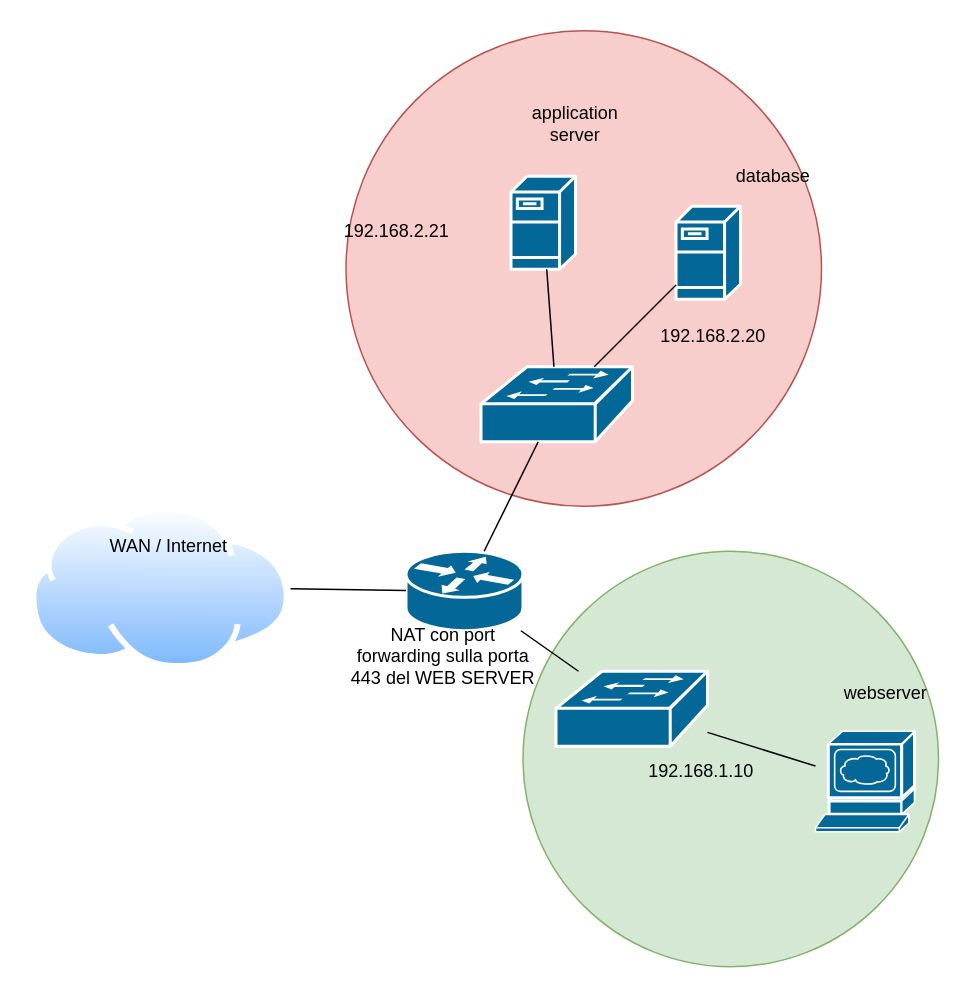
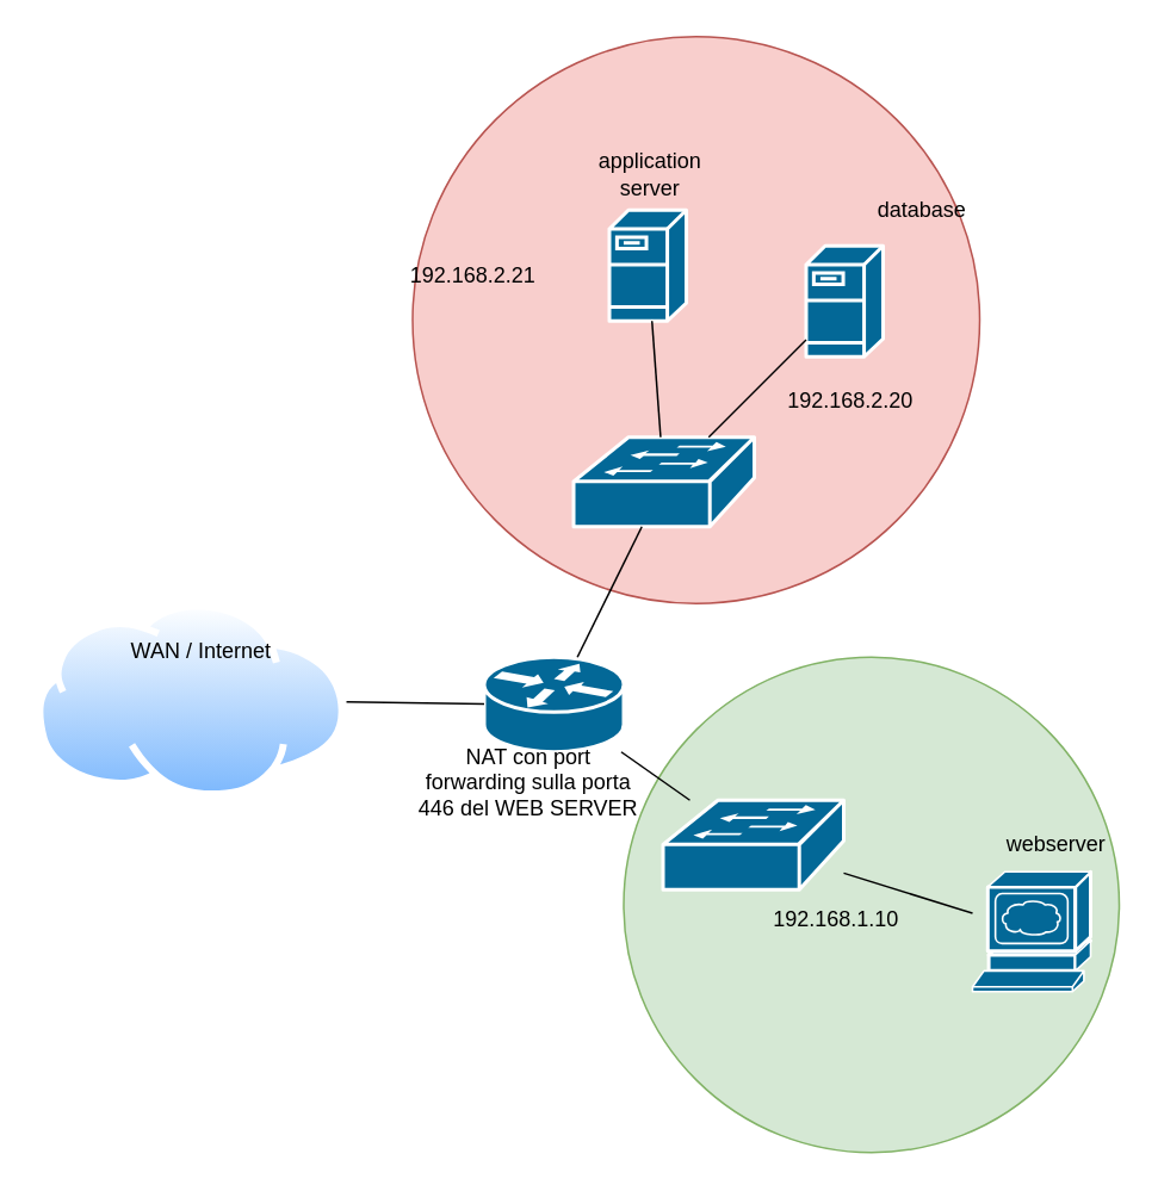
  <mxCell id="0" />
  <mxCell id="1" parent="0" />
  <mxCell id="2" value="" style="ellipse;whiteSpace=wrap;html=1;aspect=fixed;shadow=0;fillOpacity=100;fillColor=#f8cecc;strokeColor=#b85450;" vertex="1" parent="1"><mxGeometry x="230" y="20" width="317" height="317" as="geometry" /></mxCell>
  <mxCell id="3" value="" style="ellipse;whiteSpace=wrap;html=1;aspect=fixed;shadow=0;fillOpacity=100;fillColor=#d5e8d4;strokeColor=#82b366;" vertex="1" parent="1"><mxGeometry x="348" y="367" width="277" height="277" as="geometry" /></mxCell>
  <mxCell id="4" value="" style="shape=mxgraph.cisco.routers.router;html=1;pointerEvents=1;dashed=0;fillColor=#036897;strokeColor=#ffffff;strokeWidth=2;verticalLabelPosition=bottom;verticalAlign=top;align=center;outlineConnect=0;" vertex="1" parent="1"><mxGeometry x="270" y="367" width="78" height="53" as="geometry" /></mxCell>
  <mxCell id="5" value="" style="aspect=fixed;perimeter=ellipsePerimeter;html=1;align=center;shadow=0;dashed=0;spacingTop=3;image;image=img/lib/active_directory/internet_cloud.svg;" vertex="1" parent="1"><mxGeometry x="20" y="337" width="173.02" height="109" as="geometry" /></mxCell>
  <mxCell id="6" value="WAN / Internet" style="text;html=1;strokeColor=none;fillColor=none;align=center;verticalAlign=middle;whiteSpace=wrap;rounded=0;" vertex="1" parent="1"><mxGeometry x="61.51" y="353.5" width="100" height="20" as="geometry" /></mxCell>
  <mxCell id="7" value="" style="endArrow=none;html=1;" edge="1" parent="1" source="5" target="4"><mxGeometry width="50" height="50" relative="1" as="geometry"><mxPoint x="300" y="617" as="sourcePoint" /><mxPoint x="350" y="567" as="targetPoint" /></mxGeometry></mxCell>
  <mxCell id="8" value="" style="shape=mxgraph.cisco.servers.fileserver;html=1;pointerEvents=1;dashed=0;fillColor=#036897;strokeColor=#ffffff;strokeWidth=2;verticalLabelPosition=bottom;verticalAlign=top;align=center;outlineConnect=0;" vertex="1" parent="1"><mxGeometry x="340" y="117" width="43" height="62" as="geometry" /></mxCell>
  <mxCell id="9" value="" style="shape=mxgraph.cisco.servers.fileserver;html=1;pointerEvents=1;dashed=0;fillColor=#036897;strokeColor=#ffffff;strokeWidth=2;verticalLabelPosition=bottom;verticalAlign=top;align=center;outlineConnect=0;" vertex="1" parent="1"><mxGeometry x="450" y="137" width="43" height="62" as="geometry" /></mxCell>
  <mxCell id="10" value="" style="shape=mxgraph.cisco.servers.www_server;html=1;pointerEvents=1;dashed=0;fillColor=#036897;strokeColor=#ffffff;strokeWidth=2;verticalLabelPosition=bottom;verticalAlign=top;align=center;outlineConnect=0;" vertex="1" parent="1"><mxGeometry x="543" y="487" width="66" height="67" as="geometry" /></mxCell>
  <mxCell id="11" value="" style="shape=mxgraph.cisco.switches.workgroup_switch;html=1;pointerEvents=1;dashed=0;fillColor=#036897;strokeColor=#ffffff;strokeWidth=2;verticalLabelPosition=bottom;verticalAlign=top;align=center;outlineConnect=0;" vertex="1" parent="1"><mxGeometry x="320" y="244" width="101" height="50" as="geometry" /></mxCell>
  <mxCell id="12" value="" style="endArrow=none;html=1;" edge="1" parent="1" source="4" target="11"><mxGeometry width="50" height="50" relative="1" as="geometry"><mxPoint x="240" y="567" as="sourcePoint" /><mxPoint x="290" y="517" as="targetPoint" /></mxGeometry></mxCell>
  <mxCell id="13" value="" style="endArrow=none;html=1;" edge="1" parent="1" source="11" target="8"><mxGeometry width="50" height="50" relative="1" as="geometry"><mxPoint x="260" y="267" as="sourcePoint" /><mxPoint x="310" y="217" as="targetPoint" /></mxGeometry></mxCell>
  <mxCell id="14" value="" style="endArrow=none;html=1;" edge="1" parent="1" source="11" target="9"><mxGeometry width="50" height="50" relative="1" as="geometry"><mxPoint x="590" y="407" as="sourcePoint" /><mxPoint x="640" y="357" as="targetPoint" /></mxGeometry></mxCell>
  <mxCell id="15" value="" style="shape=mxgraph.cisco.switches.workgroup_switch;html=1;pointerEvents=1;dashed=0;fillColor=#036897;strokeColor=#ffffff;strokeWidth=2;verticalLabelPosition=bottom;verticalAlign=top;align=center;outlineConnect=0;" vertex="1" parent="1"><mxGeometry x="370" y="447" width="101" height="50" as="geometry" /></mxCell>
  <mxCell id="16" value="" style="endArrow=none;html=1;" edge="1" parent="1" source="4" target="15"><mxGeometry width="50" height="50" relative="1" as="geometry"><mxPoint x="230" y="597" as="sourcePoint" /><mxPoint x="280" y="547" as="targetPoint" /></mxGeometry></mxCell>
  <mxCell id="17" value="" style="endArrow=none;html=1;" edge="1" parent="1" source="15" target="10"><mxGeometry width="50" height="50" relative="1" as="geometry"><mxPoint x="460" y="587" as="sourcePoint" /><mxPoint x="510" y="537" as="targetPoint" /></mxGeometry></mxCell>
- <mxCell id="18" value="application server" style="text;html=1;strokeColor=none;fillColor=none;align=center;verticalAlign=middle;whiteSpace=wrap;rounded=0;shadow=0;" vertex="1" parent="1"><mxGeometry x="363" y="72" width="40" height="20" as="geometry" /></mxCell>
+ <mxCell id="18" value="application server" style="text;html=1;strokeColor=none;fillColor=none;align=center;verticalAlign=middle;whiteSpace=wrap;rounded=0;shadow=0;" vertex="1" parent="1"><mxGeometry x="343" y="87" width="40" height="20" as="geometry" /></mxCell>
  <mxCell id="19" value="database" style="text;html=1;strokeColor=none;fillColor=none;align=center;verticalAlign=middle;whiteSpace=wrap;rounded=0;shadow=0;" vertex="1" parent="1"><mxGeometry x="495" y="107" width="40" height="20" as="geometry" /></mxCell>
- <mxCell id="20" value="webserver" style="text;html=1;strokeColor=none;fillColor=none;align=center;verticalAlign=middle;whiteSpace=wrap;rounded=0;shadow=0;" vertex="1" parent="1"><mxGeometry x="570" y="452" width="40" height="20" as="geometry" /></mxCell>
+ <mxCell id="20" value="webserver" style="text;html=1;strokeColor=none;fillColor=none;align=center;verticalAlign=middle;whiteSpace=wrap;rounded=0;shadow=0;" vertex="1" parent="1"><mxGeometry x="570" y="462" width="40" height="20" as="geometry" /></mxCell>
  <mxCell id="21" value="192.168.2.21" style="text;html=1;strokeColor=none;fillColor=none;align=center;verticalAlign=middle;whiteSpace=wrap;rounded=0;shadow=0;" vertex="1" parent="1"><mxGeometry x="244" y="144" width="40" height="20" as="geometry" /></mxCell>
  <mxCell id="22" value="192.168.1.10" style="text;html=1;strokeColor=none;fillColor=none;align=center;verticalAlign=middle;whiteSpace=wrap;rounded=0;shadow=0;" vertex="1" parent="1"><mxGeometry x="447" y="504" width="40" height="20" as="geometry" /></mxCell>
  <mxCell id="23" value="192.168.2.20" style="text;html=1;strokeColor=none;fillColor=none;align=center;verticalAlign=middle;whiteSpace=wrap;rounded=0;shadow=0;" vertex="1" parent="1"><mxGeometry x="455" y="214" width="40" height="20" as="geometry" /></mxCell>
- <mxCell id="24" value="NAT con port forwarding sulla porta 443 del WEB SERVER" style="text;html=1;strokeColor=none;fillColor=none;align=center;verticalAlign=middle;whiteSpace=wrap;rounded=0;shadow=0;" vertex="1" parent="1"><mxGeometry x="230" y="427" width="130" height="20" as="geometry" /></mxCell>
+ <mxCell id="24" value="NAT con port forwarding sulla porta 446 del WEB SERVER" style="text;html=1;strokeColor=none;fillColor=none;align=center;verticalAlign=middle;whiteSpace=wrap;rounded=0;shadow=0;" vertex="1" parent="1"><mxGeometry x="230" y="427" width="130" height="20" as="geometry" /></mxCell>
